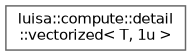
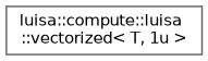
  digraph {
    rankdir=LR
-   n1 [color=grey40 fillcolor=white fontname=Helvetica fontsize=10 height=0.2 label="luisa::compute::detail\l::vectorized\< T, 1u \>" shape=box style=filled width=0.4]
+   n1 [color=grey40 fillcolor=white fontname=Helvetica fontsize=10 height=0.2 label="luisa::compute::luisa\l::vectorized\< T, 1u \>" shape=box style=filled width=0.4]
  }
